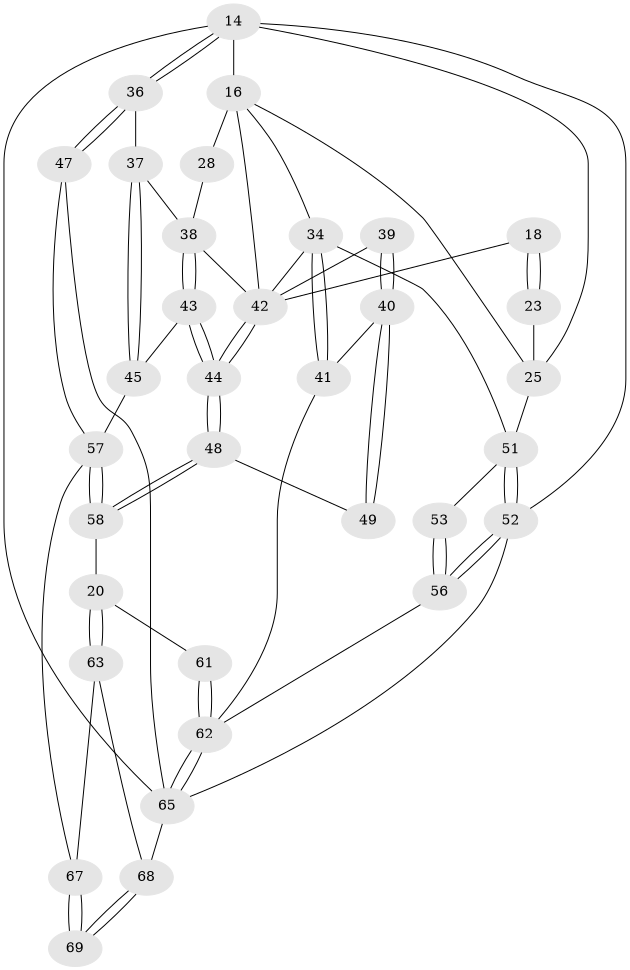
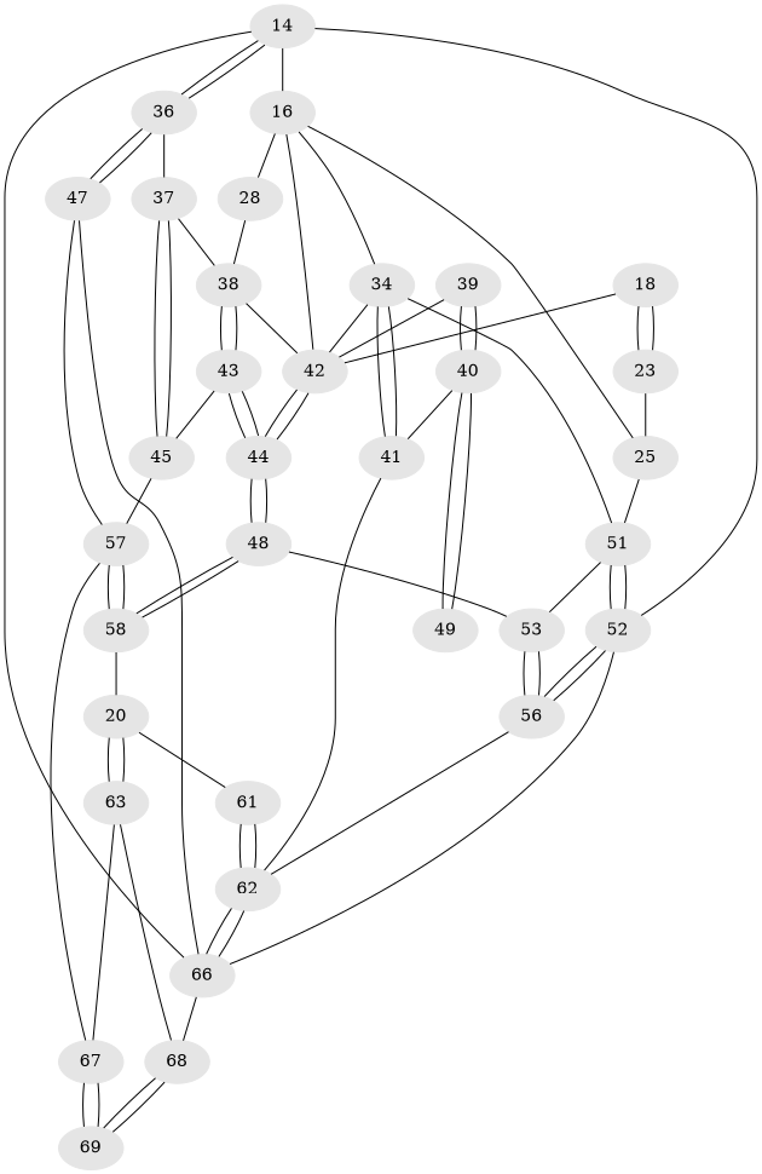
  graph {
    node [color=gray90 style=filled]
    14 [super="+13"]
    16 [super="+3+15"]
    25 [super="+9+24+8"]
    36
    52 [super="+21"]
-   65 [super="+46"]
+   65 [super="+46" label=66]
    28 [super="+20"]
    42 [super="+32"]
    34 [super="+33"]
    51 [super="+35"]
    37
    47
    56
    68 [super="+64"]
    38 [super="+29"]
    44
    18
    23 [super="+22+19"]
    41
    53
    43
    62 [super="+55+54+59"]
    45
    57 [super="+50"]
    39
    40
    49
    48
    58
    67 [super="+66"]
    n31 [label=20]
    69
    61
    63
    14 -- 16 [weight=2]
-   14 -- 25
    14 -- 36
    14 -- 36
    14 -- 52 [weight=2]
    14 -- 65
    16 -- 25
    16 -- 28 [weight=3]
    16 -- 42
    16 -- 34
    25 -- 51
    36 -- 37
    36 -- 47
    36 -- 47
    52 -- 65
    52 -- 56
    52 -- 56
    65 -- 68 [weight=2]
    28 -- 38
    42 -- 44
    42 -- 44
    34 -- 42
    34 -- 51
    34 -- 41
    34 -- 41
    51 -- 52 [weight=2]
    51 -- 52
    51 -- 53 [weight=2]
    37 -- 38
    37 -- 45
    37 -- 45
    47 -- 65
    47 -- 57
    56 -- 62
    68 -- 69
    68 -- 69
    38 -- 42
    38 -- 43
    38 -- 43
    44 -- 48
    44 -- 48
    18 -- 42
    18 -- 23 [weight=2]
    18 -- 23
    23 -- 25 [weight=3]
    41 -- 62
    53 -- 56
    53 -- 56
    43 -- 44
    43 -- 44
    43 -- 45
    62 -- 65
    62 -- 65
    45 -- 57
    57 -- 58
    57 -- 58
    57 -- 67
    39 -- 42 [weight=2]
    39 -- 40
    39 -- 40
    40 -- 41
    40 -- 49
    40 -- 49
-   48 -- 49
+   48 -- 53
    48 -- 58
    48 -- 58
    58 -- n31
    67 -- 69 [weight=2]
    67 -- 69
    n31 -- 61
    n31 -- 63
    n31 -- 63
    61 -- 62 [weight=2]
    61 -- 62
    63 -- 68
    63 -- 67
  }
